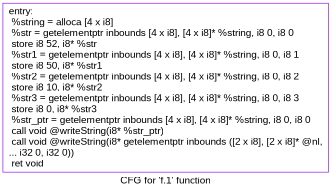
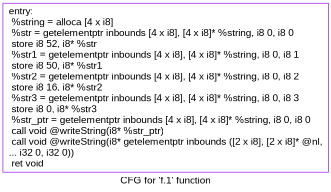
  digraph {
    label="CFG for 'f.1' function"
    rankdir=LR
    fontname="Liberation Sans"
-   n1 [label="{entry:\l  %string = alloca [4 x i8]\l  %str = getelementptr inbounds [4 x i8], [4 x i8]* %string, i8 0, i8 0\l  store i8 52, i8* %str\l  %str1 = getelementptr inbounds [4 x i8], [4 x i8]* %string, i8 0, i8 1\l  store i8 50, i8* %str1\l  %str2 = getelementptr inbounds [4 x i8], [4 x i8]* %string, i8 0, i8 2\l  store i8 10, i8* %str2\l  %str3 = getelementptr inbounds [4 x i8], [4 x i8]* %string, i8 0, i8 3\l  store i8 0, i8* %str3\l  %str_ptr = getelementptr inbounds [4 x i8], [4 x i8]* %string, i8 0, i8 0\l  call void @writeString(i8* %str_ptr)\l  call void @writeString(i8* getelementptr inbounds ([2 x i8], [2 x i8]* @nl,\l... i32 0, i32 0))\l  ret void\l}" shape=record color=purple fontname="Liberation Sans"]
+   n1 [label="{entry:\l  %string = alloca [4 x i8]\l  %str = getelementptr inbounds [4 x i8], [4 x i8]* %string, i8 0, i8 0\l  store i8 52, i8* %str\l  %str1 = getelementptr inbounds [4 x i8], [4 x i8]* %string, i8 0, i8 1\l  store i8 50, i8* %str1\l  %str2 = getelementptr inbounds [4 x i8], [4 x i8]* %string, i8 0, i8 2\l  store i8 16, i8* %str2\l  %str3 = getelementptr inbounds [4 x i8], [4 x i8]* %string, i8 0, i8 3\l  store i8 0, i8* %str3\l  %str_ptr = getelementptr inbounds [4 x i8], [4 x i8]* %string, i8 0, i8 0\l  call void @writeString(i8* %str_ptr)\l  call void @writeString(i8* getelementptr inbounds ([2 x i8], [2 x i8]* @nl,\l... i32 0, i32 0))\l  ret void\l}" shape=record color=purple fontname="Liberation Sans"]
  }
